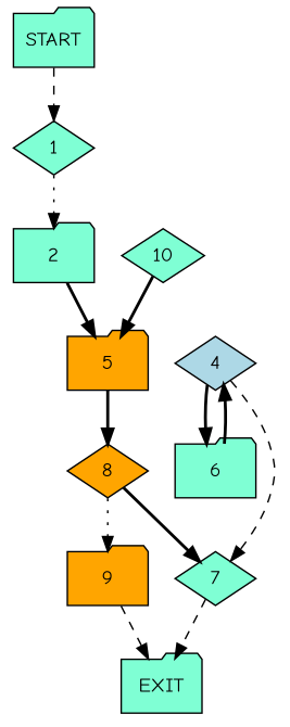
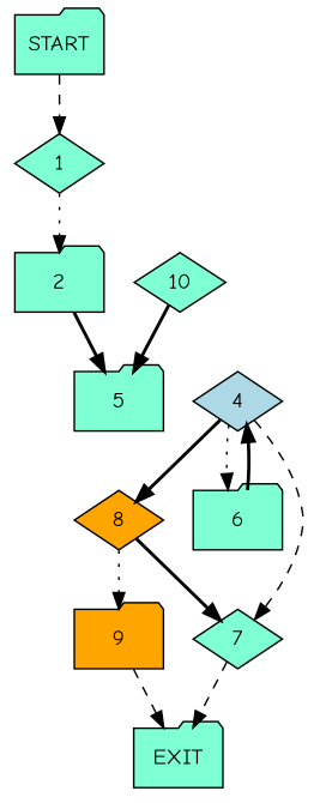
  digraph {
    fontname="Comic Neue"
    node [fillcolor=aquamarine fontname="Comic Neue" shape=folder style=filled]
    edge [fontname="Comic Neue" style=bold]
    n1 [label=START]
    1 [shape=diamond]
    2
    n4 [label=EXIT]
-   5 [fillcolor=orange]
+   5
    8 [fillcolor=orange shape=diamond]
    4 [fillcolor=lightblue shape=diamond]
    6
    7 [shape=diamond]
    9 [fillcolor=orange]
    10 [shape=diamond]
    n1 -> 1 [style=dashed]
    1 -> 2 [style=dotted]
    2 -> 5
-   5 -> 8
+   4 -> 8
    8 -> 7
    8 -> 9 [style=dotted]
-   4 -> 6
+   4 -> 6 [style=dotted]
    4 -> 7 [style=dashed]
    6 -> 4
    7 -> n4 [style=dashed]
    9 -> n4 [style=dashed]
    10 -> 5
  }
